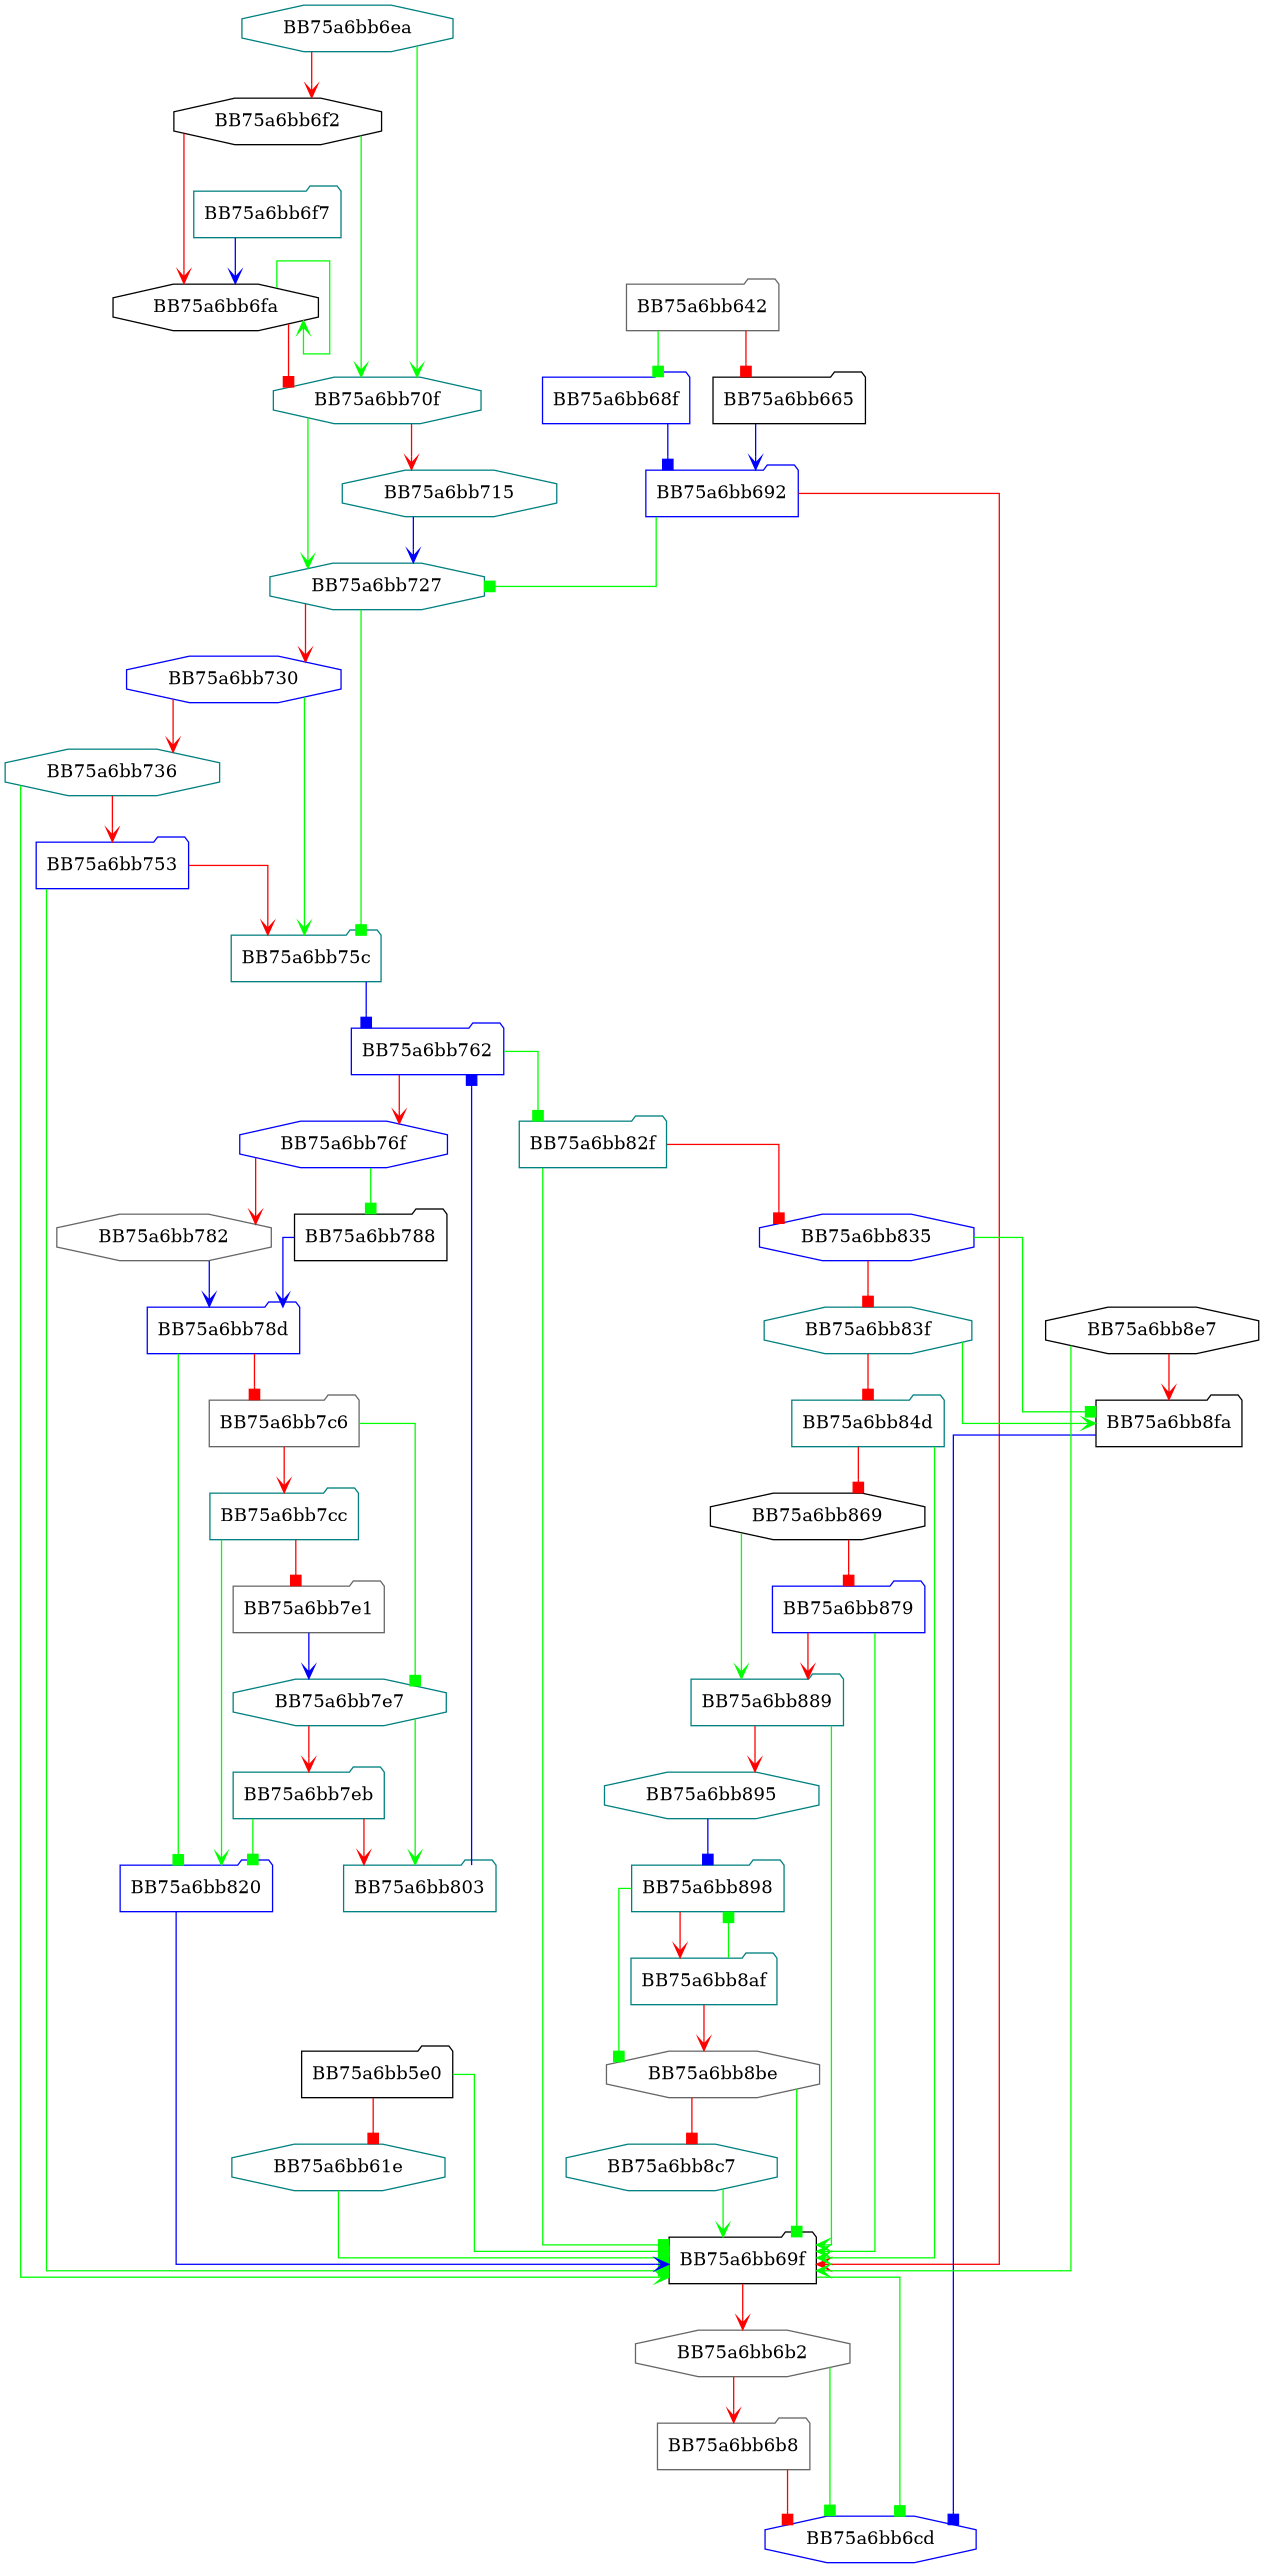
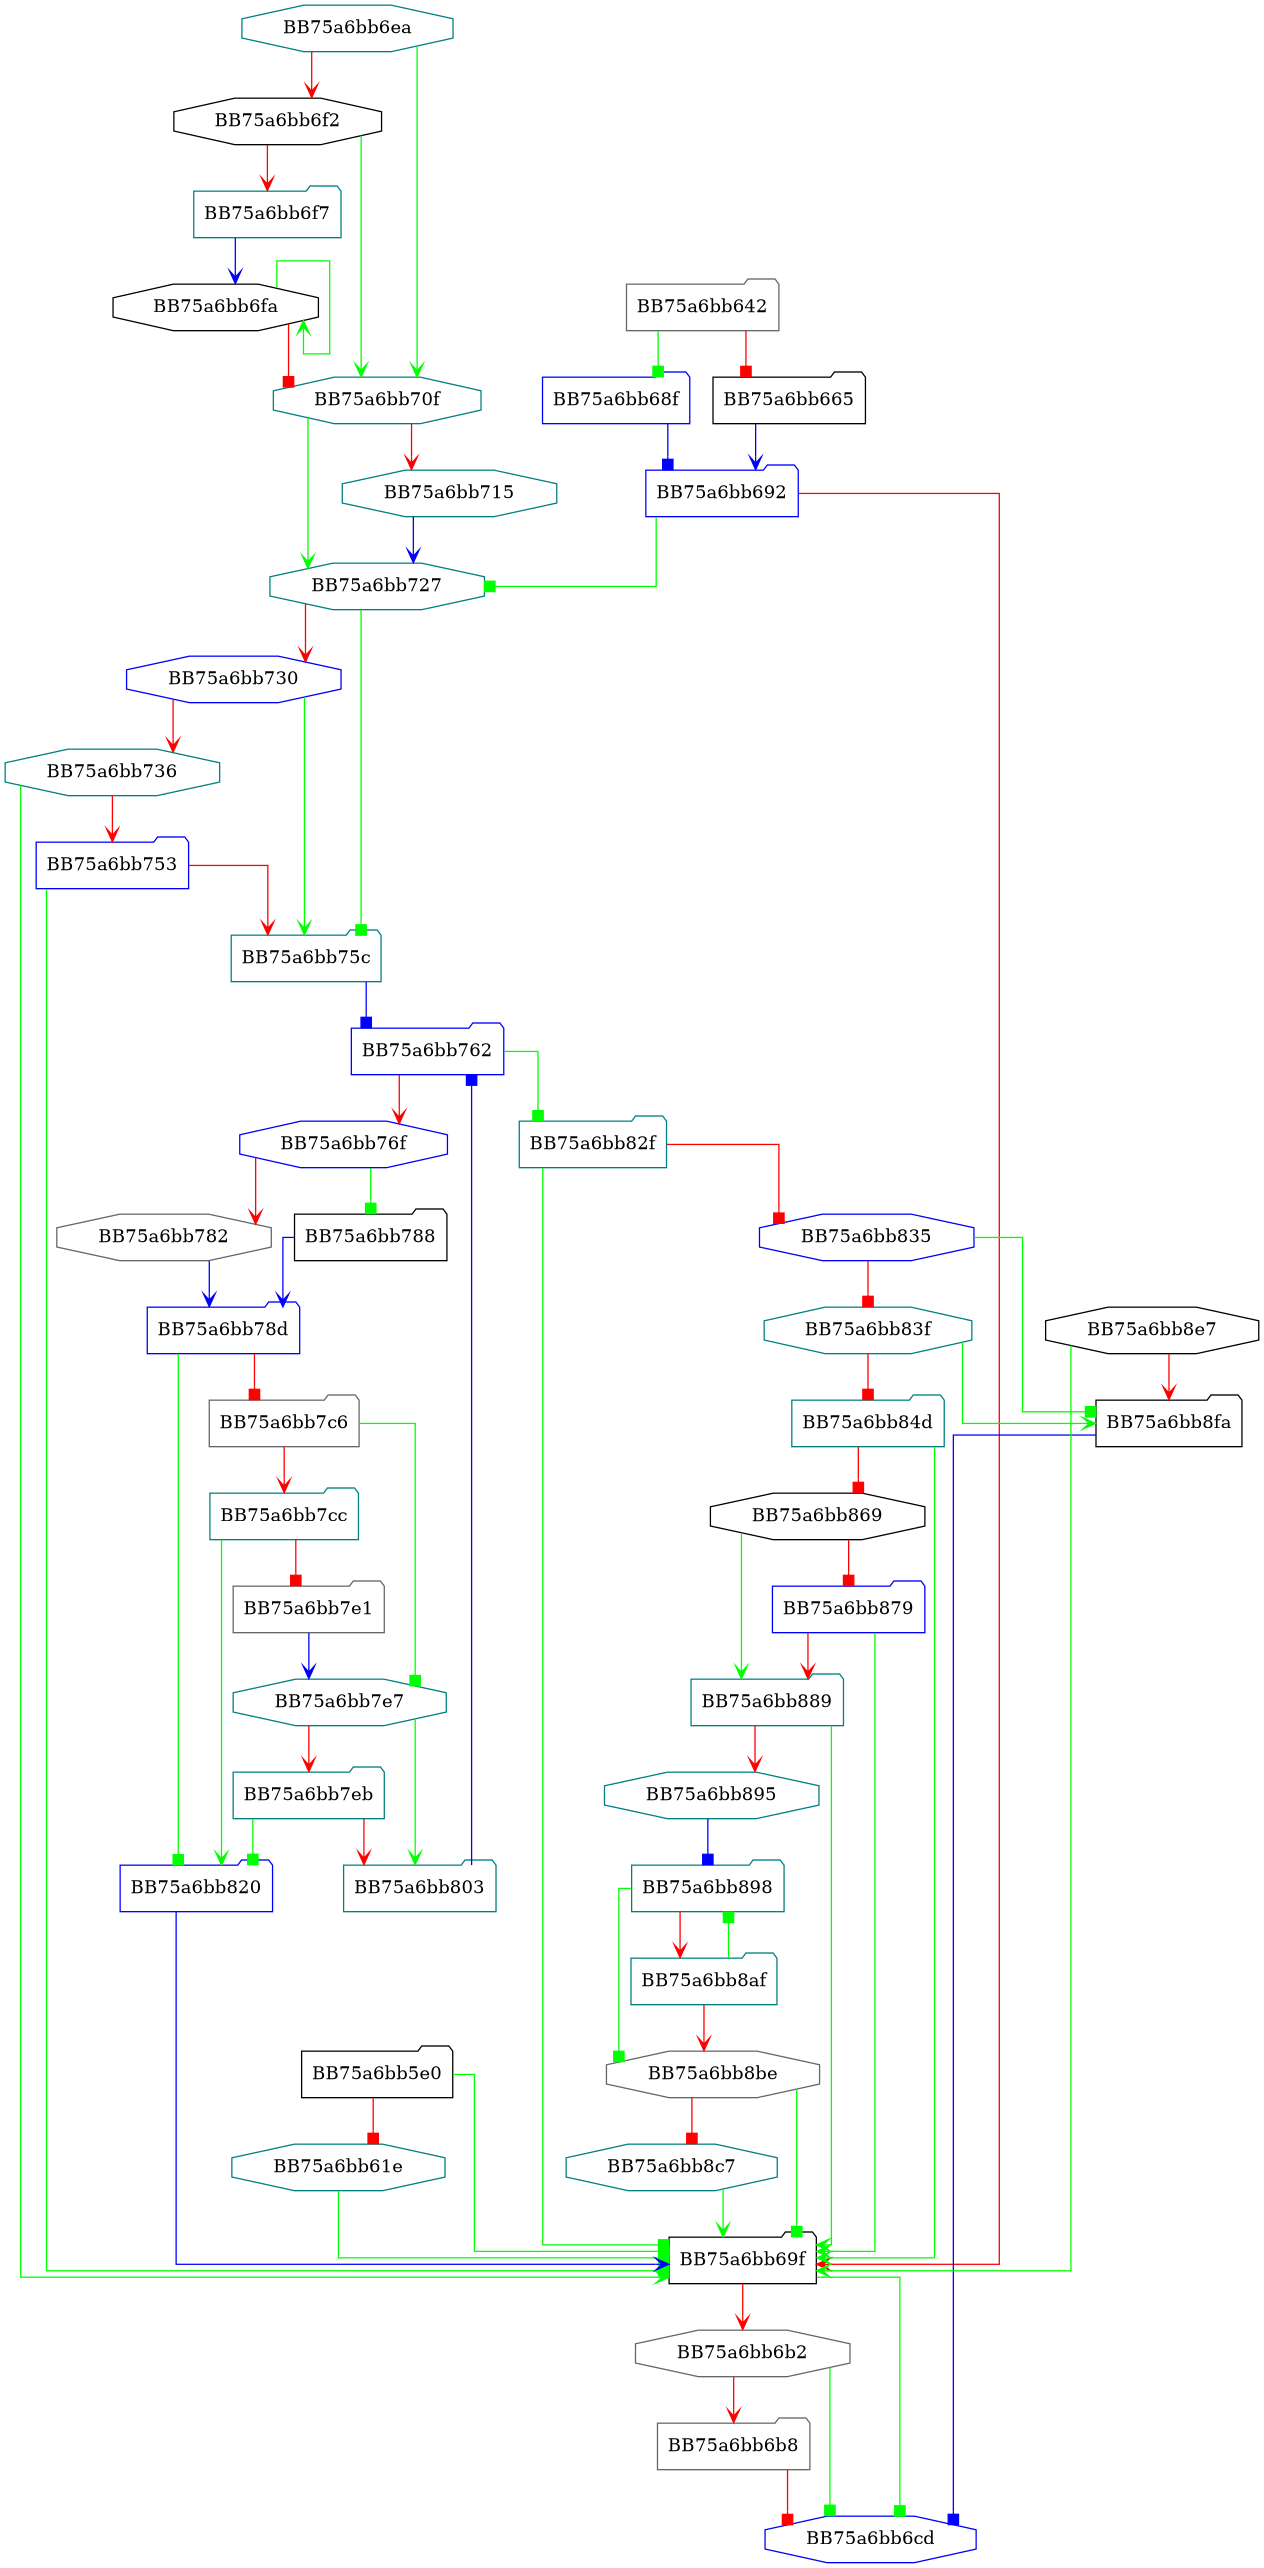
  digraph {
    splines=ortho
    node [color=teal shape=folder]
    edge [arrowhead=vee color=green]
    BB75a6bb5e0 [color=black]
    BB75a6bb69f [color=black]
    BB75a6bb61e [shape=octagon]
    BB75a6bb6cd [color=blue shape=octagon]
    BB75a6bb6b2 [color=gray40 shape=octagon]
    BB75a6bb6b8 [color=gray40]
    BB75a6bb6ea [shape=octagon]
    BB75a6bb70f [shape=octagon]
    BB75a6bb6f2 [color=black shape=octagon]
    BB75a6bb642 [color=gray40]
    BB75a6bb68f [color=blue]
    BB75a6bb665 [color=black]
    BB75a6bb727 [shape=octagon]
    BB75a6bb715 [shape=octagon]
    BB75a6bb6f7
    BB75a6bb692 [color=blue]
    BB75a6bb75c
    BB75a6bb730 [color=blue shape=octagon]
    BB75a6bb762 [color=blue]
    BB75a6bb736 [shape=octagon]
    BB75a6bb6fa [color=black shape=octagon]
    BB75a6bb82f
    BB75a6bb76f [color=blue shape=octagon]
    BB75a6bb753 [color=blue]
    BB75a6bb835 [color=blue shape=octagon]
    BB75a6bb788 [color=black]
    BB75a6bb782 [color=gray40 shape=octagon]
    BB75a6bb8fa [color=black]
    BB75a6bb83f [shape=octagon]
    BB75a6bb78d [color=blue]
    BB75a6bb820 [color=blue]
    BB75a6bb7c6 [color=gray40]
    BB75a6bb7e7 [shape=octagon]
    BB75a6bb7cc
    BB75a6bb803
    BB75a6bb7eb
    BB75a6bb7e1 [color=gray40]
    BB75a6bb84d
    BB75a6bb869 [color=black shape=octagon]
    BB75a6bb889
    BB75a6bb879 [color=blue]
    BB75a6bb895 [shape=octagon]
    BB75a6bb898
    BB75a6bb8be [color=gray40 shape=octagon]
    BB75a6bb8af
    BB75a6bb8c7 [shape=octagon]
    BB75a6bb8e7 [color=black shape=octagon]
    BB75a6bb5e0 -> BB75a6bb69f [arrowhead=box]
    BB75a6bb5e0 -> BB75a6bb61e [arrowhead=box color=red]
    BB75a6bb69f -> BB75a6bb6cd [arrowhead=box]
    BB75a6bb69f -> BB75a6bb6b2 [color=red]
    BB75a6bb61e -> BB75a6bb69f [arrowhead=box]
    BB75a6bb6b2 -> BB75a6bb6cd [arrowhead=box]
    BB75a6bb6b2 -> BB75a6bb6b8 [color=red]
    BB75a6bb6b8 -> BB75a6bb6cd [arrowhead=box color=red]
    BB75a6bb6ea -> BB75a6bb70f
    BB75a6bb6ea -> BB75a6bb6f2 [color=red]
    BB75a6bb70f -> BB75a6bb727
    BB75a6bb70f -> BB75a6bb715 [color=red]
    BB75a6bb6f2 -> BB75a6bb70f
-   BB75a6bb6f2 -> BB75a6bb6fa [color=red]
+   BB75a6bb6f2 -> BB75a6bb6f7 [color=red]
    BB75a6bb642 -> BB75a6bb68f [arrowhead=box]
    BB75a6bb642 -> BB75a6bb665 [arrowhead=box color=red]
    BB75a6bb68f -> BB75a6bb692 [arrowhead=box color=blue]
    BB75a6bb665 -> BB75a6bb692 [color=blue]
    BB75a6bb727 -> BB75a6bb75c [arrowhead=box]
    BB75a6bb727 -> BB75a6bb730 [color=red]
    BB75a6bb715 -> BB75a6bb727 [color=blue]
    BB75a6bb6f7 -> BB75a6bb6fa [color=blue]
    BB75a6bb692 -> BB75a6bb69f [color=red]
    BB75a6bb692 -> BB75a6bb727 [arrowhead=box]
    BB75a6bb75c -> BB75a6bb762 [arrowhead=box color=blue]
    BB75a6bb730 -> BB75a6bb75c
    BB75a6bb730 -> BB75a6bb736 [color=red]
    BB75a6bb762 -> BB75a6bb82f [arrowhead=box]
    BB75a6bb762 -> BB75a6bb76f [color=red]
    BB75a6bb736 -> BB75a6bb69f
    BB75a6bb736 -> BB75a6bb753 [color=red]
    BB75a6bb6fa -> BB75a6bb70f [arrowhead=box color=red]
    BB75a6bb6fa -> BB75a6bb6fa
    BB75a6bb82f -> BB75a6bb69f [arrowhead=box]
    BB75a6bb82f -> BB75a6bb835 [arrowhead=box color=red]
    BB75a6bb76f -> BB75a6bb788 [arrowhead=box]
    BB75a6bb76f -> BB75a6bb782 [color=red]
    BB75a6bb753 -> BB75a6bb69f [arrowhead=box]
    BB75a6bb753 -> BB75a6bb75c [color=red]
    BB75a6bb835 -> BB75a6bb8fa [arrowhead=box]
    BB75a6bb835 -> BB75a6bb83f [arrowhead=box color=red]
    BB75a6bb788 -> BB75a6bb78d [color=blue]
    BB75a6bb782 -> BB75a6bb78d [color=blue]
    BB75a6bb8fa -> BB75a6bb6cd [arrowhead=box color=blue]
    BB75a6bb83f -> BB75a6bb8fa
    BB75a6bb83f -> BB75a6bb84d [arrowhead=box color=red]
    BB75a6bb78d -> BB75a6bb820 [arrowhead=box]
    BB75a6bb78d -> BB75a6bb7c6 [arrowhead=box color=red]
    BB75a6bb820 -> BB75a6bb69f [color=blue]
    BB75a6bb7c6 -> BB75a6bb7e7 [arrowhead=box]
    BB75a6bb7c6 -> BB75a6bb7cc [color=red]
    BB75a6bb7e7 -> BB75a6bb803
    BB75a6bb7e7 -> BB75a6bb7eb [color=red]
    BB75a6bb7cc -> BB75a6bb820
    BB75a6bb7cc -> BB75a6bb7e1 [arrowhead=box color=red]
    BB75a6bb803 -> BB75a6bb762 [arrowhead=box color=blue]
    BB75a6bb7eb -> BB75a6bb820 [arrowhead=box]
    BB75a6bb7eb -> BB75a6bb803 [color=red]
    BB75a6bb7e1 -> BB75a6bb7e7 [color=blue]
    BB75a6bb84d -> BB75a6bb69f
    BB75a6bb84d -> BB75a6bb869 [arrowhead=box color=red]
    BB75a6bb869 -> BB75a6bb889
    BB75a6bb869 -> BB75a6bb879 [arrowhead=box color=red]
    BB75a6bb889 -> BB75a6bb69f
    BB75a6bb889 -> BB75a6bb895 [color=red]
    BB75a6bb879 -> BB75a6bb69f
    BB75a6bb879 -> BB75a6bb889 [color=red]
    BB75a6bb895 -> BB75a6bb898 [arrowhead=box color=blue]
    BB75a6bb898 -> BB75a6bb8be [arrowhead=box]
    BB75a6bb898 -> BB75a6bb8af [color=red]
    BB75a6bb8be -> BB75a6bb69f [arrowhead=box]
    BB75a6bb8be -> BB75a6bb8c7 [arrowhead=box color=red]
    BB75a6bb8af -> BB75a6bb898 [arrowhead=box]
    BB75a6bb8af -> BB75a6bb8be [color=red]
    BB75a6bb8c7 -> BB75a6bb69f
    BB75a6bb8e7 -> BB75a6bb69f
    BB75a6bb8e7 -> BB75a6bb8fa [color=red]
  }
